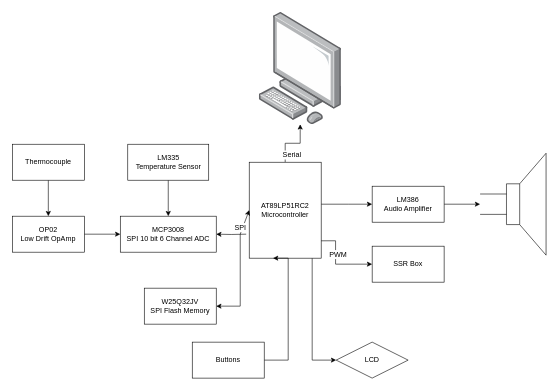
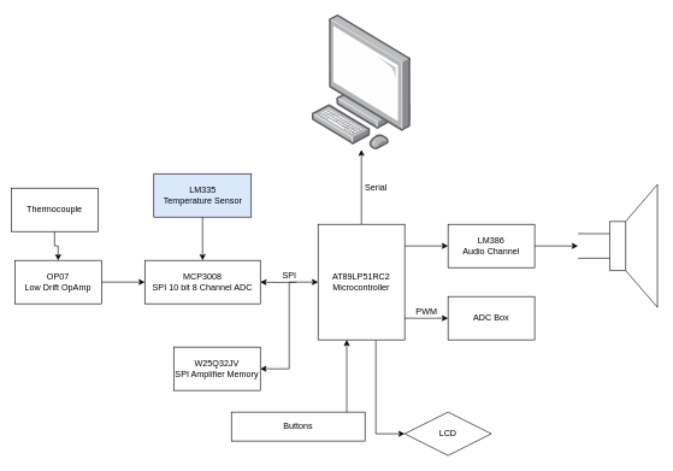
  <mxCell id="0" />
  <mxCell id="1" parent="0" />
  <mxCell id="2" style="edgeStyle=orthogonalEdgeStyle;rounded=0;orthogonalLoop=1;jettySize=auto;html=1;entryX=0;entryY=0.5;entryDx=0;entryDy=0;" parent="1" source="7" target="10" edge="1"><mxGeometry relative="1" as="geometry"><Array as="points"><mxPoint x="520" y="600" /></Array></mxGeometry></mxCell>
  <mxCell id="3" style="edgeStyle=orthogonalEdgeStyle;rounded=0;orthogonalLoop=1;jettySize=auto;html=1;entryX=0;entryY=0.5;entryDx=0;entryDy=0;" parent="1" source="7" target="13" edge="1"><mxGeometry relative="1" as="geometry"><Array as="points"><mxPoint x="580" y="340" /><mxPoint x="580" y="340" /></Array></mxGeometry></mxCell>
  <mxCell id="4" style="edgeStyle=orthogonalEdgeStyle;rounded=0;orthogonalLoop=1;jettySize=auto;html=1;exitX=0.994;exitY=0.819;exitDx=0;exitDy=0;entryX=0;entryY=0.5;entryDx=0;entryDy=0;exitPerimeter=0;" parent="1" source="7" target="11" edge="1"><mxGeometry relative="1" as="geometry"><Array as="points"><mxPoint x="559" y="440" /></Array></mxGeometry></mxCell>
  <mxCell id="5" value="PWM" style="edgeLabel;html=1;align=center;verticalAlign=middle;resizable=0;points=[];fontSize=12;rounded=0;" parent="4" vertex="1" connectable="0"><mxGeometry x="-0.082" relative="1" as="geometry"><mxPoint x="3" y="-10" as="offset" /></mxGeometry></mxCell>
  <mxCell id="6" value="Serial" style="edgeStyle=orthogonalEdgeStyle;rounded=0;orthogonalLoop=1;jettySize=auto;html=1;fontSize=12;" parent="1" source="7" target="15" edge="1"><mxGeometry x="-0.031" y="-20" relative="1" as="geometry"><mxPoint as="offset" /></mxGeometry></mxCell>
- <mxCell id="7" value="AT89LP51RC2&lt;br&gt;Microcontroller" style="rounded=0;whiteSpace=wrap;html=1;" parent="1" vertex="1"><mxGeometry x="415" y="270" width="120" height="160" as="geometry" /></mxCell>
+ <mxCell id="7" value="AT89LP51RC2&lt;br&gt;Microcontroller" style="rounded=0;whiteSpace=wrap;html=1;" parent="1" vertex="1"><mxGeometry x="440" y="310" width="120" height="160" as="geometry" /></mxCell>
  <mxCell id="8" style="edgeStyle=orthogonalEdgeStyle;orthogonalLoop=1;jettySize=auto;html=1;rounded=0;entryX=0.331;entryY=1;entryDx=0;entryDy=0;entryPerimeter=0;" parent="1" source="9" target="7" edge="1"><mxGeometry relative="1" as="geometry"><mxPoint x="480" y="500" as="targetPoint" /><Array as="points"><mxPoint x="480" y="600" /></Array></mxGeometry></mxCell>
- <mxCell id="9" value="Buttons" style="rounded=0;whiteSpace=wrap;html=1;" parent="1" vertex="1"><mxGeometry x="320" y="570" width="120" height="60" as="geometry" /></mxCell>
+ <mxCell id="9" value="Buttons" style="rounded=0;whiteSpace=wrap;html=1;" parent="1" vertex="1"><mxGeometry x="320" y="570" width="185" height="40" as="geometry" /></mxCell>
  <mxCell id="10" value="LCD" style="rhombus;whiteSpace=wrap;html=1;" parent="1" vertex="1"><mxGeometry x="560" y="570" width="120" height="60" as="geometry" /></mxCell>
- <mxCell id="11" value="SSR Box" style="rounded=0;whiteSpace=wrap;html=1;" parent="1" vertex="1"><mxGeometry x="620" y="410" width="120" height="60" as="geometry" /></mxCell>
+ <mxCell id="11" value="ADC Box" style="rounded=0;whiteSpace=wrap;html=1;" parent="1" vertex="1"><mxGeometry x="620" y="410" width="120" height="60" as="geometry" /></mxCell>
  <mxCell id="12" style="edgeStyle=orthogonalEdgeStyle;rounded=0;orthogonalLoop=1;jettySize=auto;html=1;" parent="1" source="13" target="14" edge="1"><mxGeometry relative="1" as="geometry" /></mxCell>
- <mxCell id="13" value="LM386&lt;br&gt;Audio Amplifier" style="rounded=0;whiteSpace=wrap;html=1;" parent="1" vertex="1"><mxGeometry x="620" y="310" width="120" height="60" as="geometry" /></mxCell>
+ <mxCell id="13" value="LM386&lt;br&gt;Audio Channel" style="rounded=0;whiteSpace=wrap;html=1;" parent="1" vertex="1"><mxGeometry x="620" y="310" width="120" height="60" as="geometry" /></mxCell>
  <mxCell id="14" value="" style="pointerEvents=1;verticalLabelPosition=bottom;shadow=0;dashed=0;align=center;html=1;verticalAlign=top;shape=mxgraph.electrical.electro-mechanical.loudspeaker;rounded=0;" parent="1" vertex="1"><mxGeometry x="800" y="255" width="110" height="170" as="geometry" /></mxCell>
  <mxCell id="15" value="" style="points=[];aspect=fixed;html=1;align=center;shadow=0;dashed=0;image;image=img/lib/allied_telesis/computer_and_terminals/Personal_Computer.svg;rounded=0;" parent="1" vertex="1"><mxGeometry x="431.09" y="20" width="137.83" height="186.8" as="geometry" /></mxCell>
  <mxCell id="16" value="" style="edgeStyle=orthogonalEdgeStyle;rounded=0;orthogonalLoop=1;jettySize=auto;html=1;" parent="1" source="17" target="19" edge="1"><mxGeometry relative="1" as="geometry" /></mxCell>
- <mxCell id="17" value="OP02&lt;br&gt;Low Drift OpAmp" style="rounded=0;whiteSpace=wrap;html=1;" parent="1" vertex="1"><mxGeometry x="20" y="360" width="120" height="60" as="geometry" /></mxCell>
+ <mxCell id="17" value="OP07&lt;br&gt;Low Drift OpAmp" style="rounded=0;whiteSpace=wrap;html=1;" parent="1" vertex="1"><mxGeometry x="20" y="360" width="120" height="60" as="geometry" /></mxCell>
  <mxCell id="18" value="" style="edgeStyle=orthogonalEdgeStyle;rounded=0;orthogonalLoop=1;jettySize=auto;html=1;entryX=1;entryY=0.5;entryDx=0;entryDy=0;" parent="1" target="19" edge="1"><mxGeometry relative="1" as="geometry"><mxPoint x="410" y="390" as="sourcePoint" /><mxPoint x="410" y="390" as="targetPoint" /></mxGeometry></mxCell>
- <mxCell id="19" value="MCP3008&lt;br&gt;SPI 10 bit 6 Channel ADC" style="rounded=0;whiteSpace=wrap;html=1;" parent="1" vertex="1"><mxGeometry x="200" y="360" width="160" height="60" as="geometry" /></mxCell>
- <mxCell id="20" value="W25Q32JV&lt;br&gt;SPI Flash Memory" style="rounded=0;whiteSpace=wrap;html=1;" parent="1" vertex="1"><mxGeometry x="240" y="480" width="120" height="60" as="geometry" /></mxCell>
+ <mxCell id="19" value="MCP3008&lt;br&gt;SPI 10 bit 8 Channel ADC" style="rounded=0;whiteSpace=wrap;html=1;" parent="1" vertex="1"><mxGeometry x="200" y="360" width="160" height="60" as="geometry" /></mxCell>
+ <mxCell id="20" value="W25Q32JV&lt;br&gt;SPI Amplifier Memory" style="rounded=0;whiteSpace=wrap;html=1;" parent="1" vertex="1"><mxGeometry x="240" y="480" width="120" height="60" as="geometry" /></mxCell>
  <mxCell id="21" value="" style="edgeStyle=orthogonalEdgeStyle;rounded=0;orthogonalLoop=1;jettySize=auto;html=1;" parent="1" source="22" target="17" edge="1"><mxGeometry relative="1" as="geometry" /></mxCell>
- <mxCell id="22" value="Thermocouple" style="rounded=0;whiteSpace=wrap;html=1;" parent="1" vertex="1"><mxGeometry x="20" y="240" width="120" height="60" as="geometry" /></mxCell>
+ <mxCell id="22" value="Thermocouple" style="rounded=0;whiteSpace=wrap;html=1;" parent="1" vertex="1"><mxGeometry x="15" y="260" width="120" height="60" as="geometry" /></mxCell>
  <mxCell id="23" value="" style="edgeStyle=orthogonalEdgeStyle;rounded=0;orthogonalLoop=1;jettySize=auto;html=1;" parent="1" source="24" target="19" edge="1"><mxGeometry relative="1" as="geometry" /></mxCell>
- <mxCell id="24" value="LM335&lt;br&gt;Temperature Sensor" style="rounded=0;whiteSpace=wrap;html=1;" parent="1" vertex="1"><mxGeometry x="212.5" y="240" width="135" height="60" as="geometry" /></mxCell>
+ <mxCell id="24" value="LM335&lt;br&gt;Temperature Sensor" style="rounded=0;whiteSpace=wrap;html=1;fillColor=#dae8fc;" parent="1" vertex="1"><mxGeometry x="212.5" y="240" width="135" height="60" as="geometry" /></mxCell>
  <mxCell id="25" value="" style="endArrow=classic;startArrow=classic;html=1;rounded=0;exitX=1;exitY=0.5;exitDx=0;exitDy=0;entryX=0;entryY=0.5;entryDx=0;entryDy=0;" parent="1" source="20" target="7" edge="1"><mxGeometry width="50" height="50" relative="1" as="geometry"><mxPoint x="530" y="430" as="sourcePoint" /><mxPoint x="410" y="390" as="targetPoint" /><Array as="points"><mxPoint x="400" y="510" /><mxPoint x="400" y="390" /></Array></mxGeometry></mxCell>
  <mxCell id="26" value="SPI" style="edgeLabel;html=1;align=center;verticalAlign=middle;resizable=0;points=[];fontSize=12;rounded=0;" parent="25" vertex="1" connectable="0"><mxGeometry x="0.181" y="1" relative="1" as="geometry"><mxPoint y="-52" as="offset" /></mxGeometry></mxCell>
